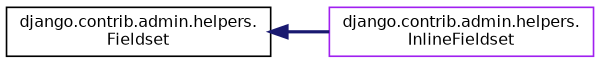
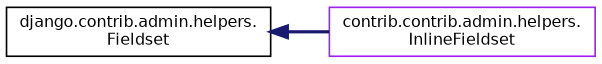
  digraph {
    rankdir=LR
    node [fillcolor=white fontname=Helvetica fontsize=10 shape=record style=filled]
    n1 [color=black height=0.2 label="django.contrib.admin.helpers.\lFieldset" width=0.4]
-   n2 [color=purple height=0.2 label="django.contrib.admin.helpers.\lInlineFieldset" width=0.4]
+   n2 [color=purple height=0.2 label="contrib.contrib.admin.helpers.\lInlineFieldset" width=0.4]
    n1 -> n2 [color=midnightblue dir=back fontname=Helvetica fontsize=10 labelfontname=Helvetica labelfontsize=10 style=bold]
  }
